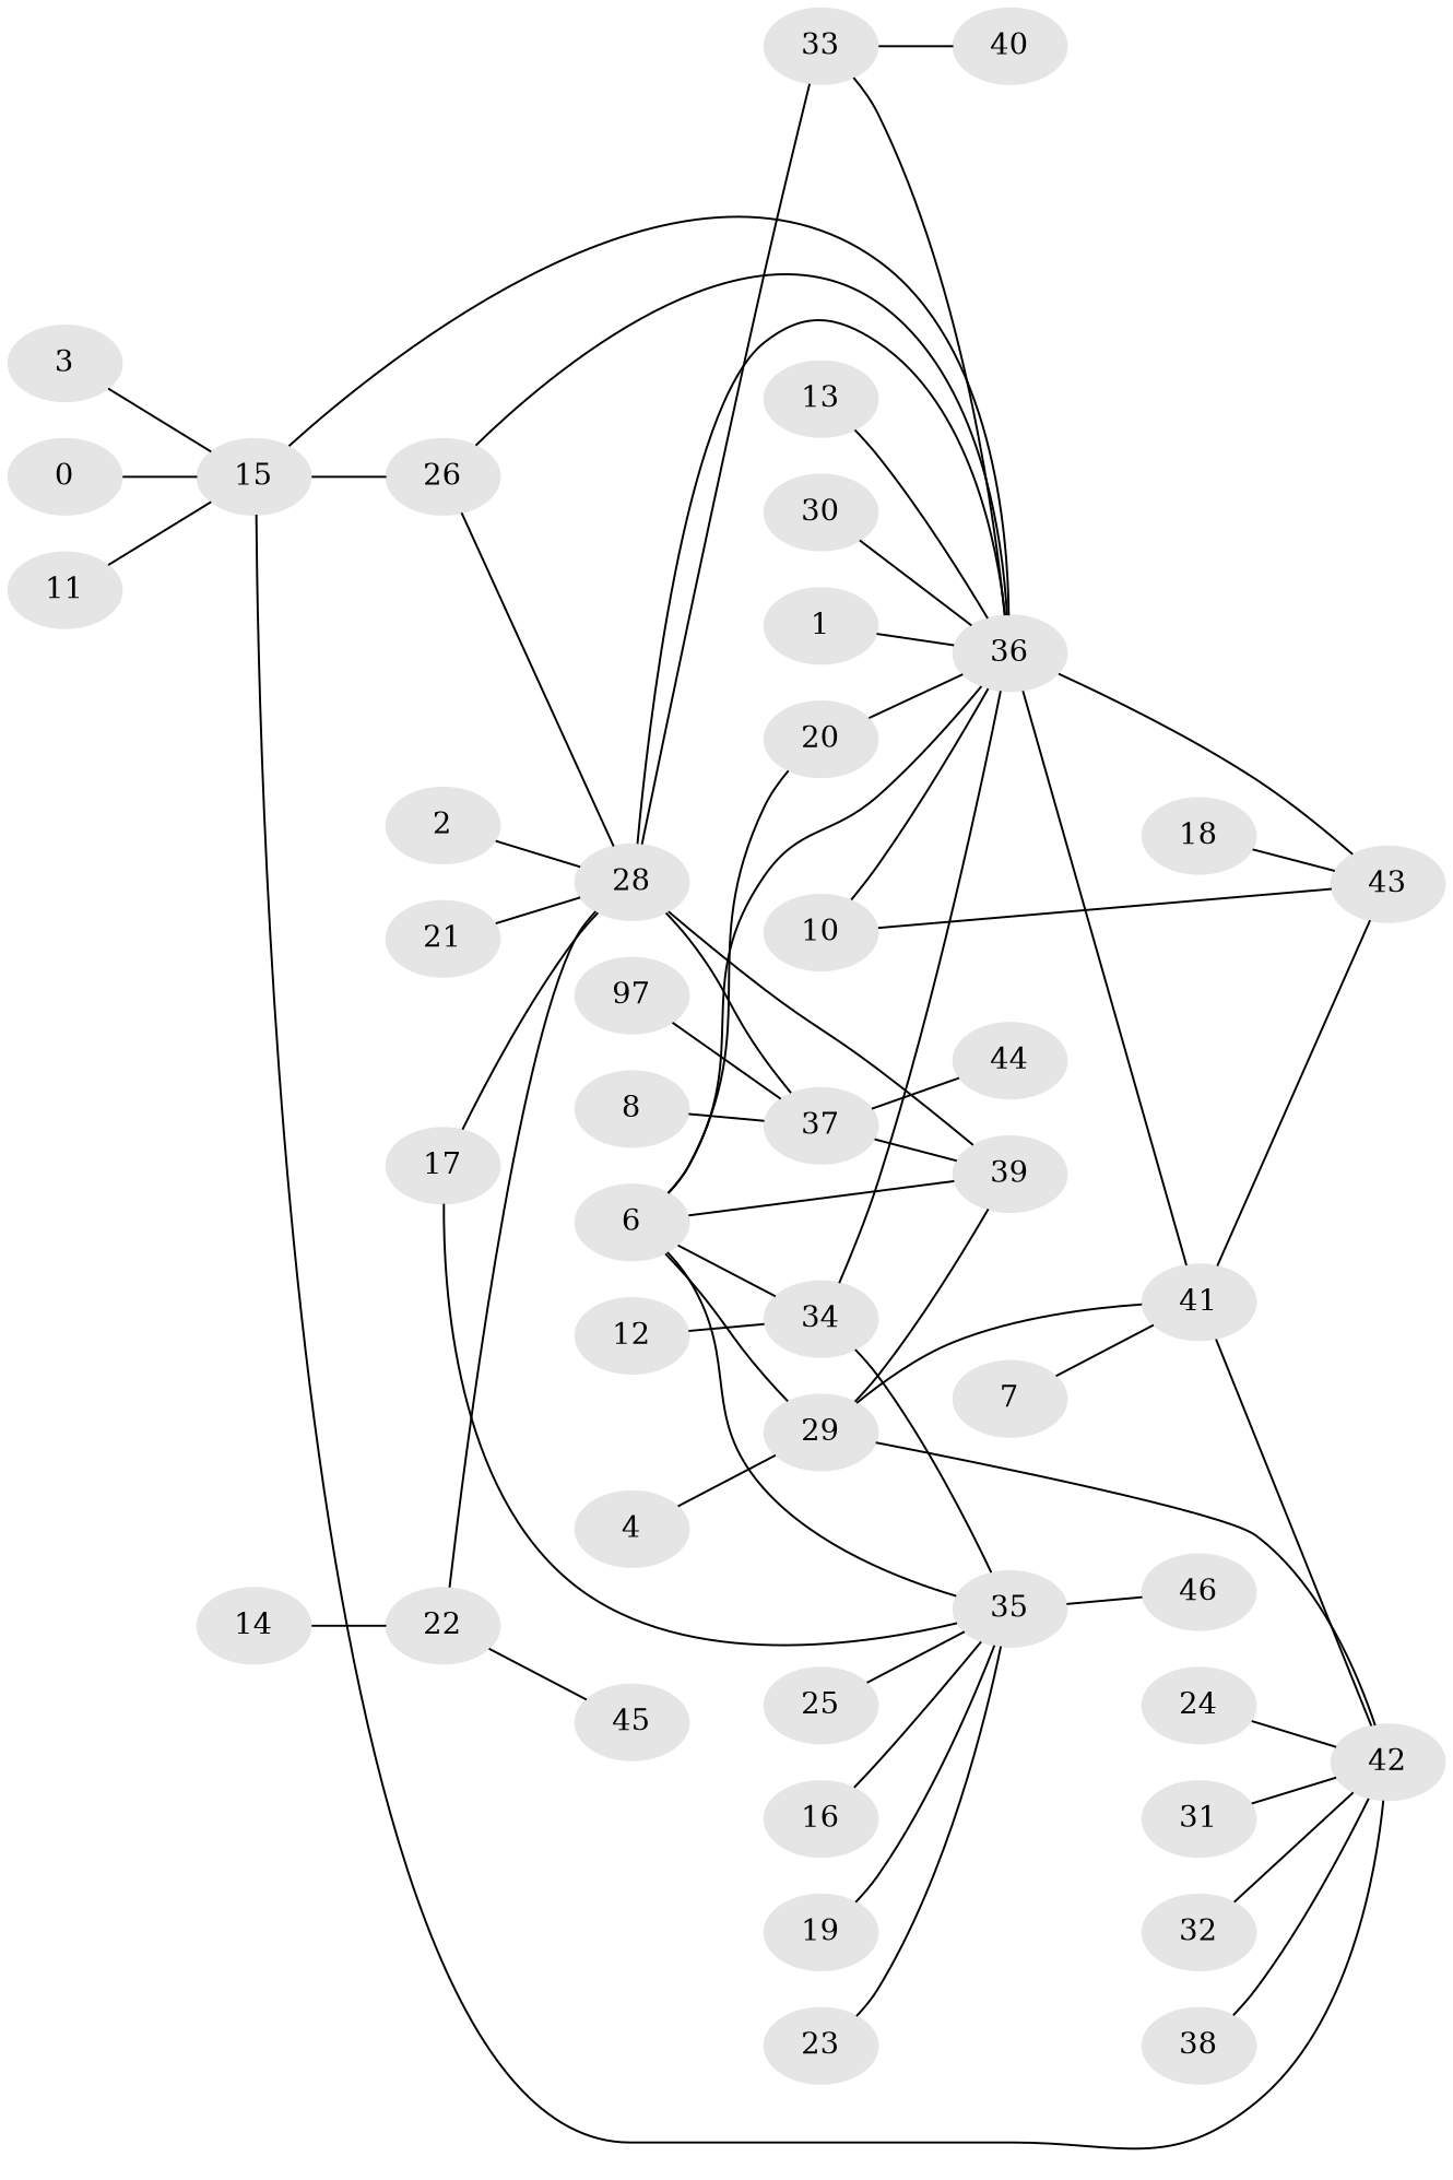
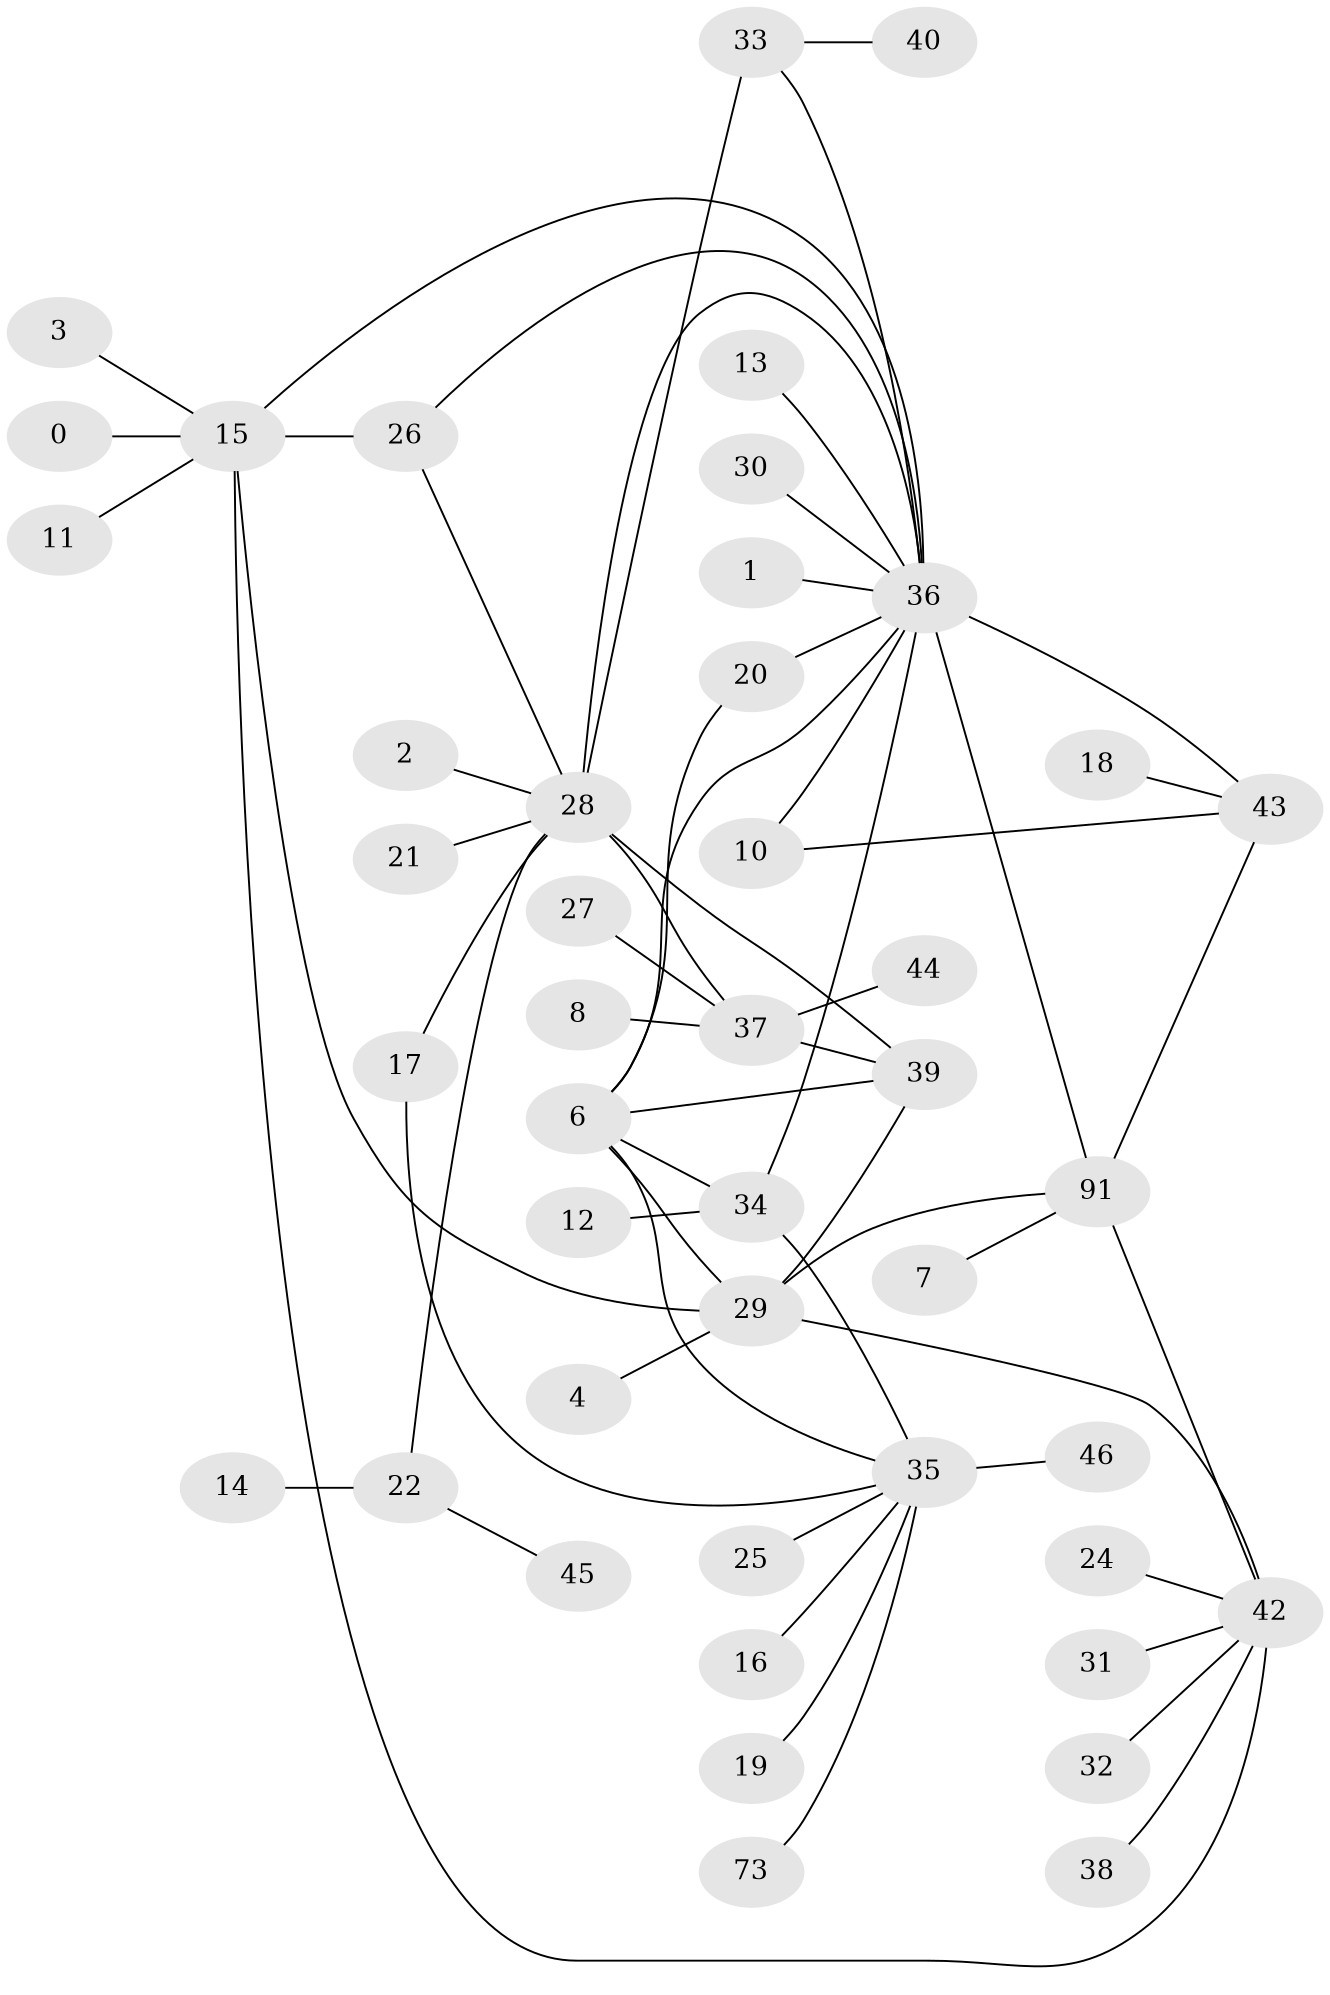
  graph {
    rankdir=LR
    node [color=gray90 style=filled]
    edge [weight=1.0]
    1
    36
-   41
+   41 [label=91]
    43
    2
    28
    39
    37
    33
    3
    15
    29
    26
    42
    4
    35
    46
    6
    20
    34
    7
    8
    44
    n24 [label=0]
    10
    11
    12
    13
    14
    22
    45
    16
    17
    18
    19
    21
-   23
+   23 [label=73]
    24
    25
-   27 [label=97]
+   27
    40
    30
    31
    32
    38
    1 -- 36
    36 -- 41
    36 -- 43 [weight=2.0]
    41 -- 43
    41 -- 42 [weight=2.0]
    2 -- 28
    28 -- 36
    28 -- 39 [weight=2.0]
    28 -- 37 [weight=2.0]
    28 -- 33
    37 -- 39
    37 -- 44
    33 -- 36
    33 -- 40
    3 -- 15
    15 -- 36 [weight=2.0]
+   15 -- 29
    15 -- 26 [weight=2.0]
    15 -- 42
    29 -- 41 [weight=2.0]
    29 -- 39
    29 -- 42
    26 -- 36
    26 -- 28
    4 -- 29
    35 -- 46
    6 -- 36
    6 -- 39
    6 -- 29
    6 -- 35 [weight=2.0]
    6 -- 20
    6 -- 34 [weight=2.0]
    20 -- 36
    34 -- 36 [weight=2.0]
    34 -- 35
    7 -- 41
    8 -- 37
    n24 -- 15
    10 -- 36
    10 -- 43 [weight=2.0]
    11 -- 15
    12 -- 34
    13 -- 36
    14 -- 22
    22 -- 28
    22 -- 45
    16 -- 35
    17 -- 28
    17 -- 35
    18 -- 43
    19 -- 35
    21 -- 28
    23 -- 35
    24 -- 42
    25 -- 35
    27 -- 37
    30 -- 36
    31 -- 42
    32 -- 42
    38 -- 42
  }
